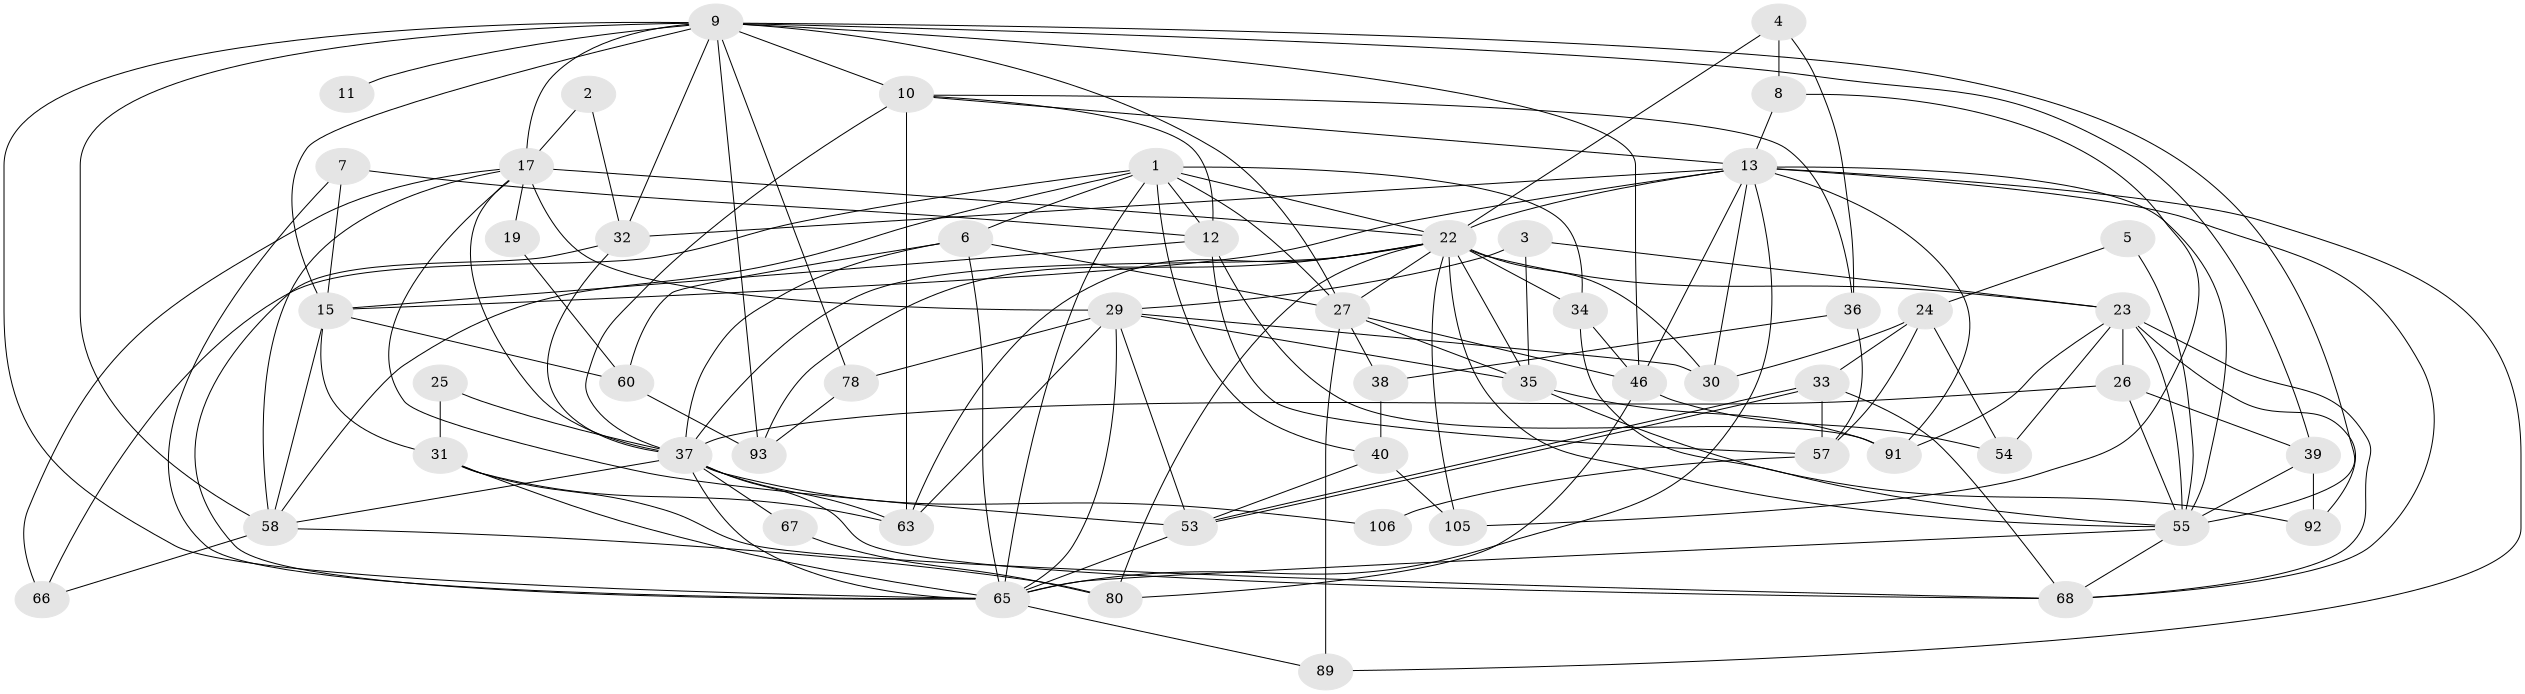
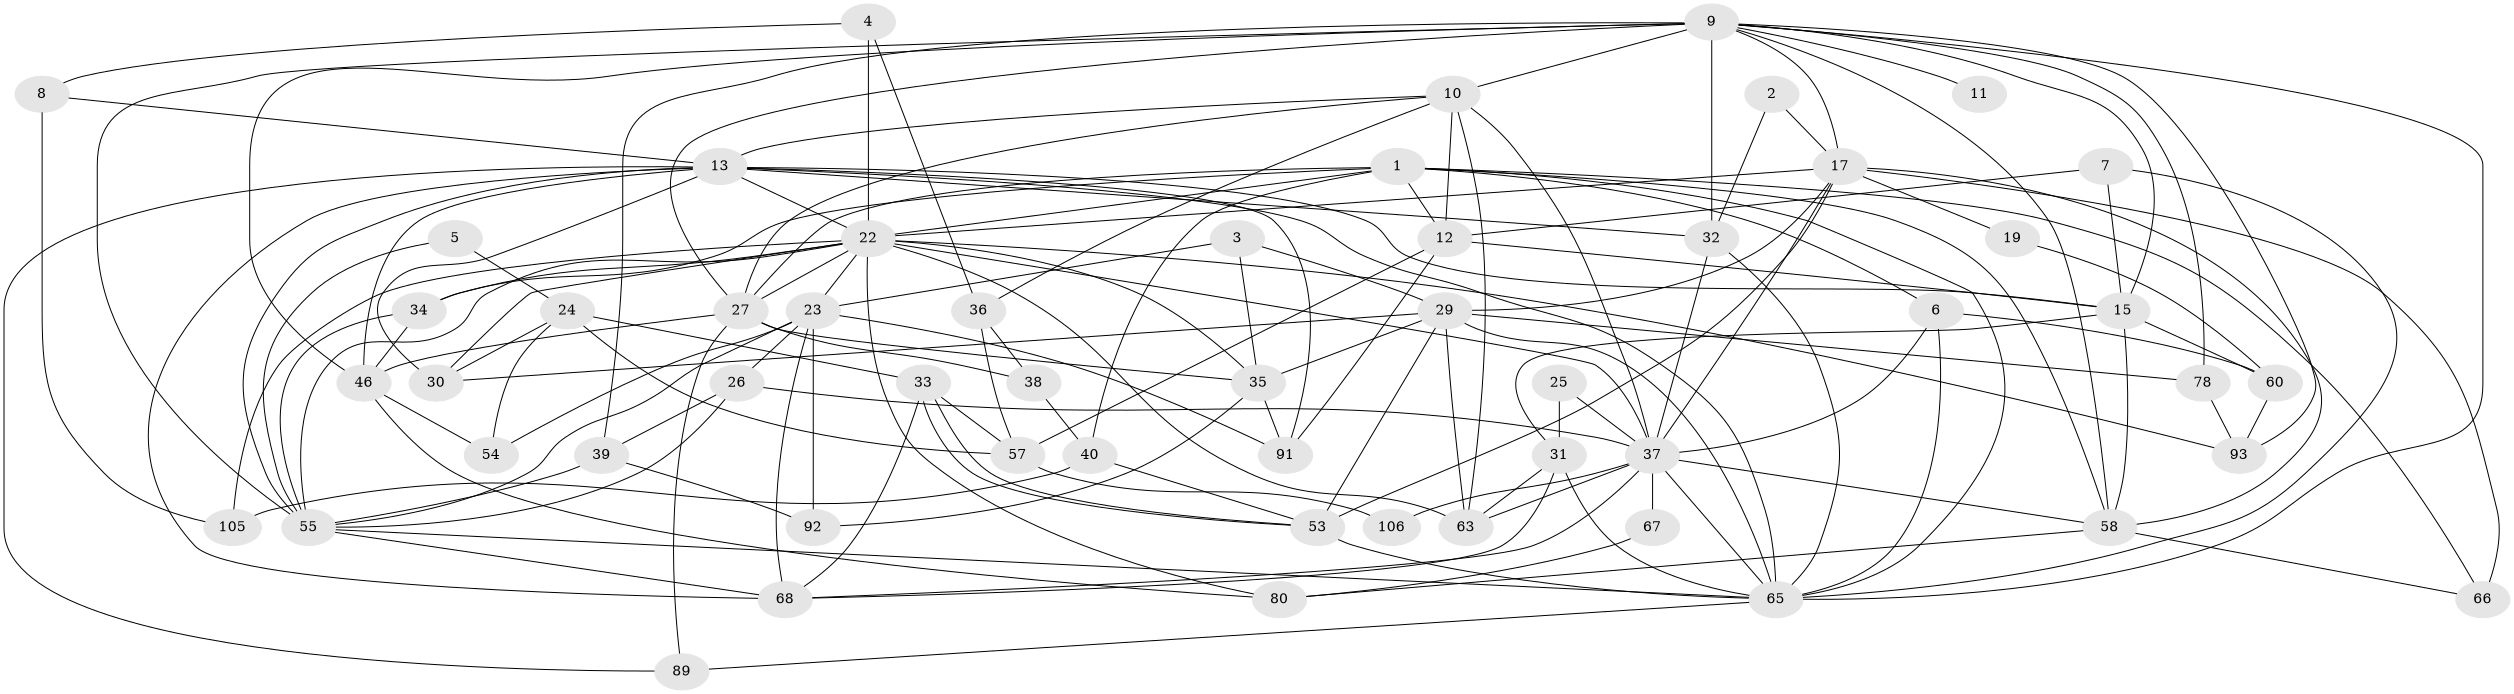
  graph {
    node [color=gray90 style=filled]
    1 [super="+28"]
    6 [super="+48"]
    12 [super="+14"]
    22 [super="+84+102+75+42"]
    27 [super="+45"]
    34
    40 [super="+69"]
    58 [super="+77+101"]
    65 [super="+82+71"]
    66
    37 [super="+50+103+87"]
    60
    15 [super="+85"]
    57
    91 [super="+100"]
    23 [super="+44+43"]
    35 [super="+41+94"]
    55 [super="+108"]
    105
    93
    63
    30
    80 [super="+88"]
    46 [super="+107+61"]
    89
    38
    53
    17 [super="+64+56"]
    29 [super="+52+90"]
    19
    2
    32 [super="+76"]
    68 [super="+86"]
    26
    54
    92
    3
    78 [super="+81"]
    4
    8
    36 [super="+51"]
    13 [super="+83+18+96"]
    5
    24
    33
    67
    106
    7
    31 [super="+59"]
    9 [super="+21+20+49"]
    10 [super="+16"]
    11
    39
    25
    1 -- 6
    1 -- 12
    1 -- 22
    1 -- 27
    1 -- 34
    1 -- 40
    1 -- 58
    1 -- 65
    1 -- 66
-   6 -- 27 [weight=2]
+   10 -- 27 [weight=2]
    6 -- 65
    6 -- 37
    6 -- 60
    12 -- 15
    12 -- 57
    12 -- 91
    22 -- 27
    22 -- 34
    22 -- 37
    22 -- 23
    22 -- 35
    22 -- 55
    22 -- 105
    22 -- 93
    22 -- 63
    22 -- 30 [weight=2]
    22 -- 80
    27 -- 35
    27 -- 46
    27 -- 89
    27 -- 38
    34 -- 55
    34 -- 46
    40 -- 105
    40 -- 53
    58 -- 66
    58 -- 80
    65 -- 89
    37 -- 58
    37 -- 65
    37 -- 63
    37 -- 68
    37 -- 67
    37 -- 106
    60 -- 93
    15 -- 58
    15 -- 60
    15 -- 31
    57 -- 106
    23 -- 91
    23 -- 55
    23 -- 68
    23 -- 26 [weight=2]
    23 -- 54
    23 -- 92
    35 -- 91
    35 -- 92
    55 -- 65
    55 -- 68
    46 -- 80
    46 -- 54
    38 -- 40
    53 -- 65
    17 -- 22
    17 -- 58
    17 -- 66
    17 -- 37
    17 -- 53
    17 -- 29 [weight=2]
    17 -- 19
    29 -- 65
    29 -- 35
    29 -- 63
    29 -- 30
    29 -- 53 [weight=2]
    29 -- 78
    19 -- 60
    2 -- 17
    2 -- 32
    32 -- 65
    32 -- 37 [weight=2]
    26 -- 37
    26 -- 55
    26 -- 39
    3 -- 23
    3 -- 35
    3 -- 29
    78 -- 93
    4 -- 22
    4 -- 8
    4 -- 36
    8 -- 105
    8 -- 13
    36 -- 57 [weight=2]
    36 -- 38
    13 -- 22 [weight=2]
    13 -- 65
    13 -- 15
    13 -- 91
    13 -- 55
    13 -- 30
    13 -- 46
    13 -- 89
    13 -- 32
    13 -- 68
    5 -- 55
    5 -- 24
    24 -- 57
    24 -- 30
    24 -- 54
    24 -- 33
    33 -- 57
    33 -- 53
    33 -- 53
    33 -- 68
    67 -- 80
    7 -- 12
    7 -- 65
    7 -- 15
    31 -- 65
    31 -- 63
    31 -- 68
    9 -- 27
    9 -- 58
    9 -- 65
    9 -- 15
    9 -- 55 [weight=2]
    9 -- 93
    9 -- 46 [weight=2]
    9 -- 17
    9 -- 32 [weight=2]
    9 -- 78
    9 -- 10 [weight=2]
    9 -- 11 [weight=3]
    9 -- 39
    10 -- 12
    10 -- 37
    10 -- 63
    10 -- 36
    10 -- 13
    39 -- 55
    39 -- 92
    25 -- 37
    25 -- 31
  }
